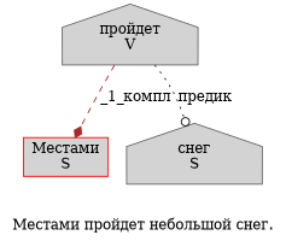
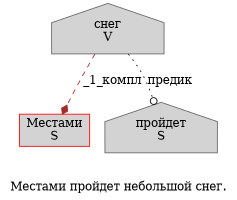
  digraph {
    label="Местами пройдет небольшой снег."
    node [color=gray40 fillcolor=lightgray penwidth=1 shape=house style=filled]
    n1 [color=red label="Местами\nS" shape=box]
-   n2 [label="пройдет\nV"]
-   n3 [label="снег\nS"]
+   n2 [label="снег\nV"]
+   n3 [label="пройдет\nS"]
    n2 -> n1 [arrowhead=diamond color=brown label="_1_компл" style=dashed]
    n2 -> n3 [arrowhead=odot color=black label="предик" style=dotted]
  }
